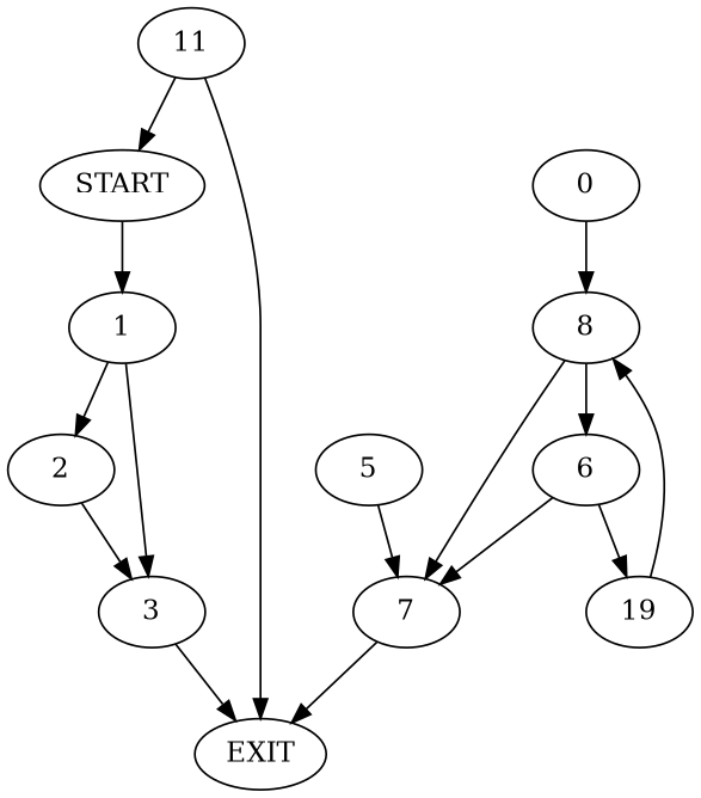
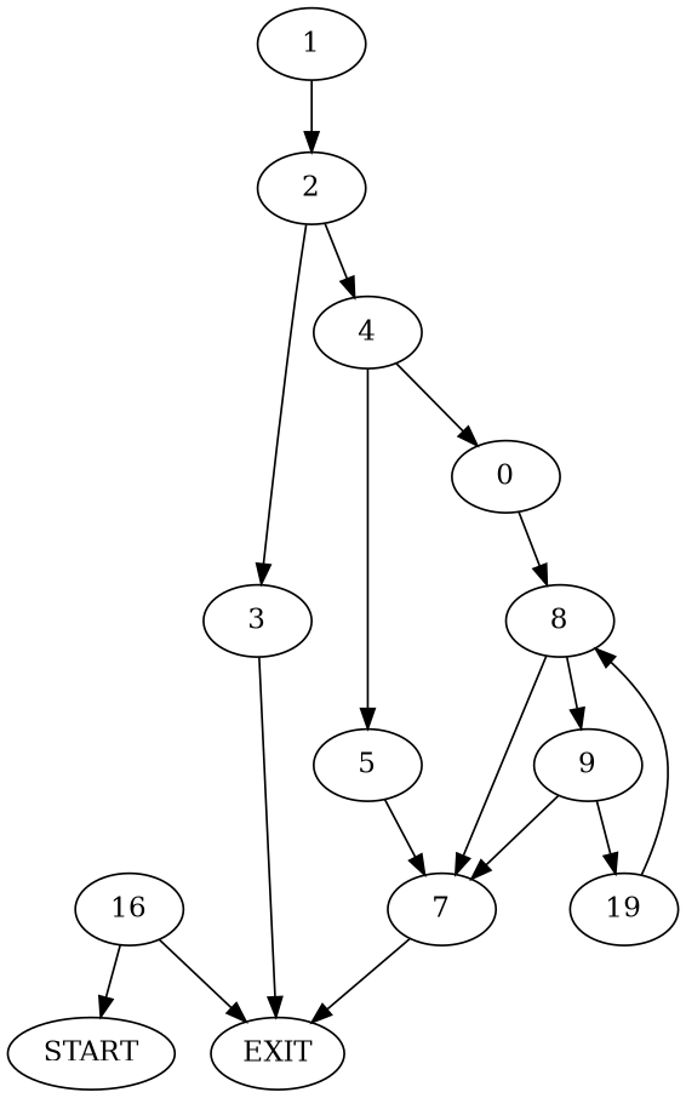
  digraph {
    fontname="DejaVu Serif"
    node [fontname="DejaVu Serif"]
    edge [fontname="DejaVu Serif"]
    n1 [label=START]
    1
    2
    3
-   11
+   11 [label=16]
    n6 [label=EXIT]
+   4
    5
    n9 [label=0]
    7
    8
-   9 [label=6]
+   9
    n13 [label=19]
-   n1 -> 1
    1 -> 2
-   1 -> 3
    2 -> 3
+   2 -> 4
    3 -> n6
    11 -> n1
    11 -> n6
+   4 -> 5
+   4 -> n9
    5 -> 7
    n9 -> 8
    7 -> n6
    8 -> 7
    8 -> 9
    9 -> 7
    9 -> n13
    n13 -> 8
  }
